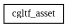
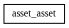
  digraph {
    rankdir=TB
    fontname="Liberation Serif"
-   n1 [color=black fillcolor=white fontname="Liberation Serif" fontsize=10 height=0.2 label=cgltf_asset shape=record style=filled width=0.4]
+   n1 [color=black fillcolor=white fontname="Liberation Serif" fontsize=10 height=0.2 label=asset_asset shape=record style=filled width=0.4]
  }
